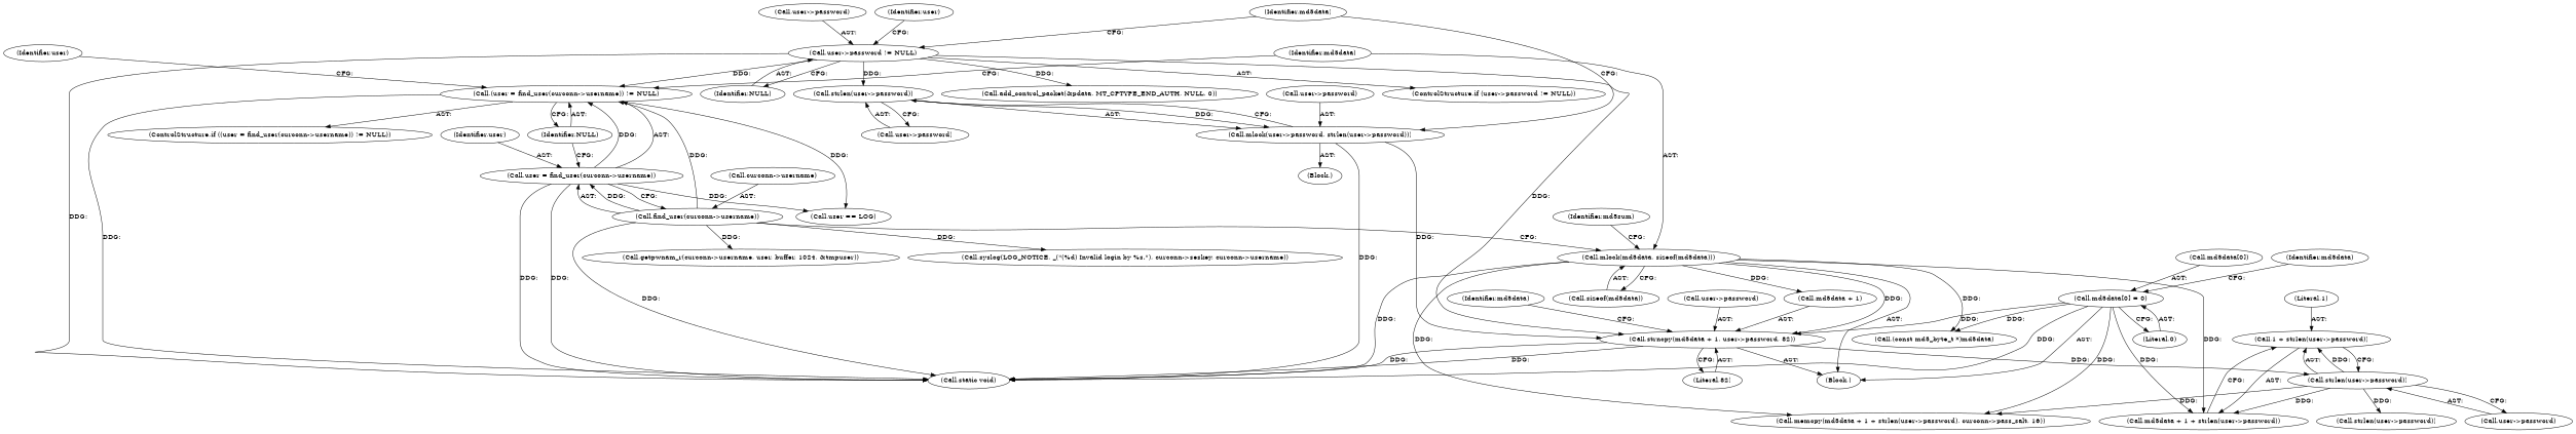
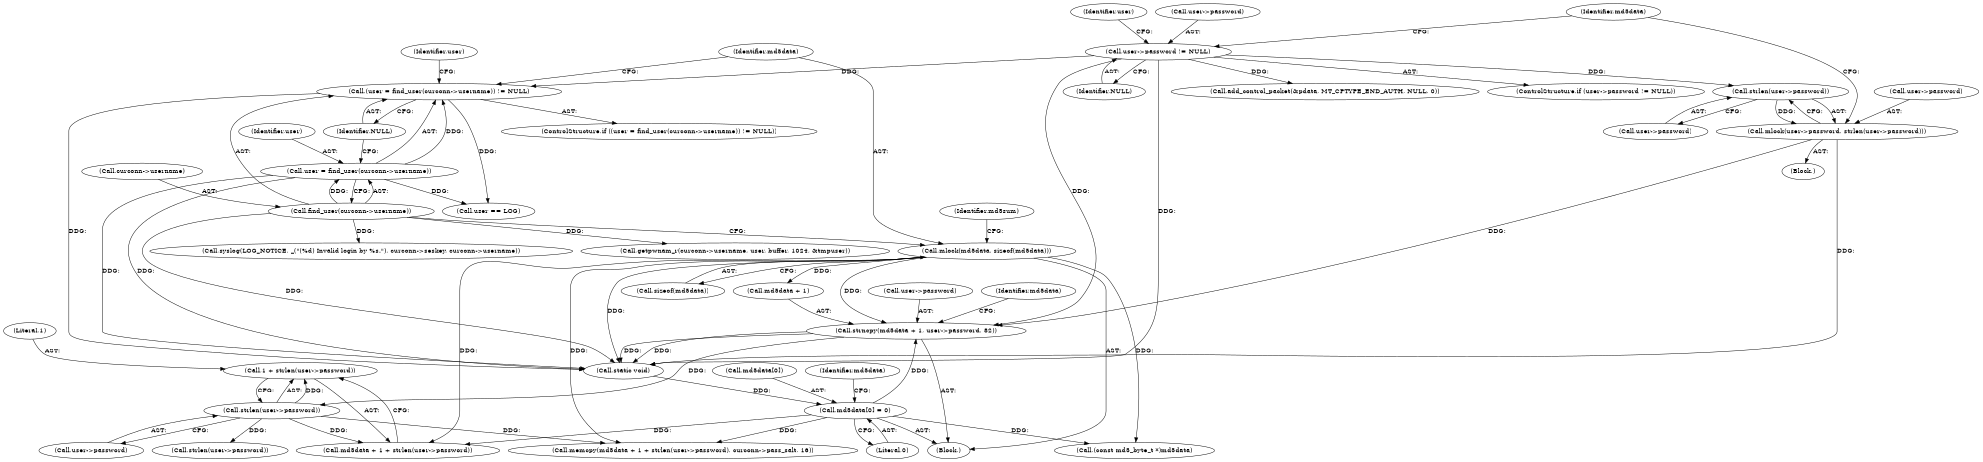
  digraph {
    fontname="DejaVu Serif"
    node [fontname="DejaVu Serif"]
    edge [fontname="DejaVu Serif"]
    n1 [label="(Call,1 + strlen(user->password))"]
    n2 [label="(Call,strlen(user->password))"]
    n3 [label="(Call,md5data + 1 + strlen(user->password))"]
    n4 [label="(Call,user->password)"]
    n5 [label="(Call,strlen(user->password))"]
    n6 [label="(Call,memcpy(md5data + 1 + strlen(user->password), curconn->pass_salt, 16))"]
    n7 [label="(Call,strncpy(md5data + 1, user->password, 82))"]
    n8 [label="(Block,)"]
    n9 [label="(Call,static void)"]
-   n10 [label="(Literal,82)"]
    n11 [label="(Call,mlock(md5data, sizeof(md5data)))"]
    n12 [label="(Call,sizeof(md5data))"]
    n13 [label="(Call,md5data + 1)"]
    n14 [label="(Call,(const md5_byte_t *)md5data)"]
    n15 [label="(Call,md5data[0] = 0)"]
    n16 [label="(Literal,0)"]
    n17 [label="(Call,user->password != NULL)"]
    n18 [label="(Call,strlen(user->password))"]
    n19 [label="(Identifier,NULL)"]
    n20 [label="(Call,add_control_packet(&pdata, MT_CPTYPE_END_AUTH, NULL, 0))"]
    n21 [label="(ControlStructure,if (user->password != NULL))"]
    n22 [label="(Call,(user = find_user(curconn->username)) != NULL)"]
    n23 [label="(Call,mlock(user->password, strlen(user->password)))"]
    n24 [label="(Call,user->password)"]
    n25 [label="(Identifier,NULL)"]
    n26 [label="(ControlStructure,if ((user = find_user(curconn->username)) != NULL))"]
    n27 [label="(Call,user == LOG)"]
    n28 [label="(Call,user = find_user(curconn->username))"]
    n29 [label="(Call,find_user(curconn->username))"]
    n30 [label="(Call,syslog(LOG_NOTICE, _(\"(%d) Invalid login by %s.\"), curconn->seskey, curconn->username))"]
    n31 [label="(Call,getpwnam_r(curconn->username, user, buffer, 1024, &tmpuser))"]
    n32 [label="(Call,curconn->username)"]
    n33 [label="(Block,)"]
    n34 [label="(Literal,1)"]
    n35 [label="(Call,user->password)"]
    n36 [label="(Identifier,md5data)"]
    n37 [label="(Call,md5data[0])"]
    n38 [label="(Identifier,user)"]
    n39 [label="(Identifier,md5sum)"]
    n40 [label="(Identifier,user)"]
    n41 [label="(Identifier,md5data)"]
    n42 [label="(Identifier,user)"]
    n43 [label="(Identifier,md5data)"]
    n44 [label="(Call,user->password)"]
    n45 [label="(Call,user->password)"]
    n46 [label="(Identifier,md5data)"]
    n1 -> n2 [label="CFG: "]
    n1 -> n3 [label="AST: "]
    n2 -> n1 [label="AST: "]
    n2 -> n1 [label="DDG: "]
    n2 -> n3 [label="DDG: "]
    n2 -> n4 [label="CFG: "]
    n2 -> n5 [label="DDG: "]
    n2 -> n6 [label="DDG: "]
    n3 -> n1 [label="CFG: "]
    n4 -> n2 [label="AST: "]
    n7 -> n2 [label="DDG: "]
    n7 -> n8 [label="AST: "]
    n7 -> n9 [label="DDG: "]
    n7 -> n9 [label="DDG: "]
-   n7 -> n10 [label="CFG: "]
-   n10 -> n7 [label="AST: "]
    n11 -> n3 [label="DDG: "]
    n11 -> n6 [label="DDG: "]
    n11 -> n7 [label="DDG: "]
    n11 -> n8 [label="AST: "]
    n11 -> n9 [label="DDG: "]
    n11 -> n12 [label="CFG: "]
    n11 -> n13 [label="DDG: "]
    n11 -> n14 [label="DDG: "]
    n12 -> n11 [label="AST: "]
    n13 -> n7 [label="AST: "]
    n15 -> n3 [label="DDG: "]
    n15 -> n6 [label="DDG: "]
    n15 -> n7 [label="DDG: "]
    n15 -> n8 [label="AST: "]
-   n15 -> n9 [label="DDG: "]
+   n9 -> n15 [label="DDG: "]
    n15 -> n14 [label="DDG: "]
    n15 -> n16 [label="CFG: "]
    n16 -> n15 [label="AST: "]
    n17 -> n7 [label="DDG: "]
    n17 -> n9 [label="DDG: "]
    n17 -> n18 [label="DDG: "]
    n17 -> n19 [label="CFG: "]
    n17 -> n20 [label="DDG: "]
    n17 -> n21 [label="AST: "]
    n17 -> n22 [label="DDG: "]
    n18 -> n23 [label="AST: "]
    n18 -> n23 [label="DDG: "]
    n18 -> n24 [label="CFG: "]
    n19 -> n17 [label="AST: "]
    n22 -> n9 [label="DDG: "]
    n22 -> n25 [label="CFG: "]
    n22 -> n26 [label="AST: "]
    n22 -> n27 [label="DDG: "]
    n23 -> n7 [label="DDG: "]
    n23 -> n9 [label="DDG: "]
    n23 -> n18 [label="CFG: "]
    n23 -> n33 [label="AST: "]
    n24 -> n18 [label="AST: "]
    n25 -> n22 [label="AST: "]
    n25 -> n28 [label="CFG: "]
    n28 -> n9 [label="DDG: "]
    n28 -> n9 [label="DDG: "]
    n28 -> n22 [label="AST: "]
    n28 -> n22 [label="DDG: "]
    n28 -> n27 [label="DDG: "]
    n28 -> n29 [label="CFG: "]
    n29 -> n9 [label="DDG: "]
    n29 -> n11 [label="CFG: "]
-   n29 -> n22 [label="DDG: "]
+   n29 -> n22 [label="AST: "]
    n29 -> n28 [label="AST: "]
    n29 -> n28 [label="DDG: "]
    n29 -> n30 [label="DDG: "]
    n29 -> n31 [label="DDG: "]
    n32 -> n29 [label="AST: "]
    n34 -> n1 [label="AST: "]
    n35 -> n23 [label="AST: "]
    n36 -> n17 [label="CFG: "]
    n36 -> n23 [label="CFG: "]
    n37 -> n15 [label="AST: "]
    n38 -> n17 [label="CFG: "]
    n39 -> n11 [label="CFG: "]
    n40 -> n28 [label="AST: "]
    n41 -> n11 [label="AST: "]
    n41 -> n22 [label="CFG: "]
    n42 -> n22 [label="CFG: "]
    n43 -> n15 [label="CFG: "]
    n44 -> n7 [label="AST: "]
    n45 -> n17 [label="AST: "]
    n46 -> n7 [label="CFG: "]
  }
